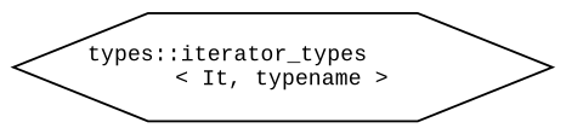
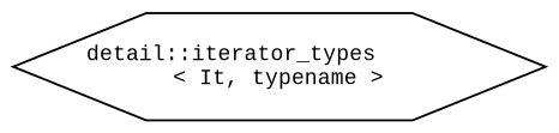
  digraph {
    rankdir=LR
    fontname="Liberation Mono"
-   n1 [color=black fillcolor=white fontname="Liberation Mono" fontsize=10 height=0.2 label="types::iterator_types\l\< It, typename \>" shape=hexagon style=filled width=0.4]
+   n1 [color=black fillcolor=white fontname="Liberation Mono" fontsize=10 height=0.2 label="detail::iterator_types\l\< It, typename \>" shape=hexagon style=filled width=0.4]
  }
